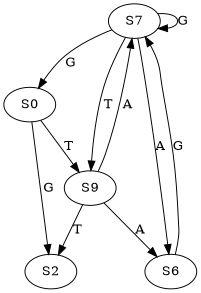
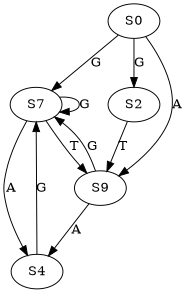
  strict digraph {
    n1 [label=S7]
    S0
    S2
    n4 [label=S9]
-   S4 [label=S6]
+   S4
    n1 -> n1 [label=G]
    n1 -> n4 [label=T]
    n1 -> S4 [label=A]
-   n1 -> S0 [label=G]
+   S0 -> n1 [label=G]
    S0 -> S2 [label=G]
-   S0 -> n4 [label=T]
-   n4 -> S2 [label=T]
-   n4 -> n1 [label=A]
+   S0 -> n4 [label=A]
+   S2 -> n4 [label=T]
+   n4 -> n1 [label=G]
    n4 -> S4 [label=A]
    S4 -> n1 [label=G]
  }
